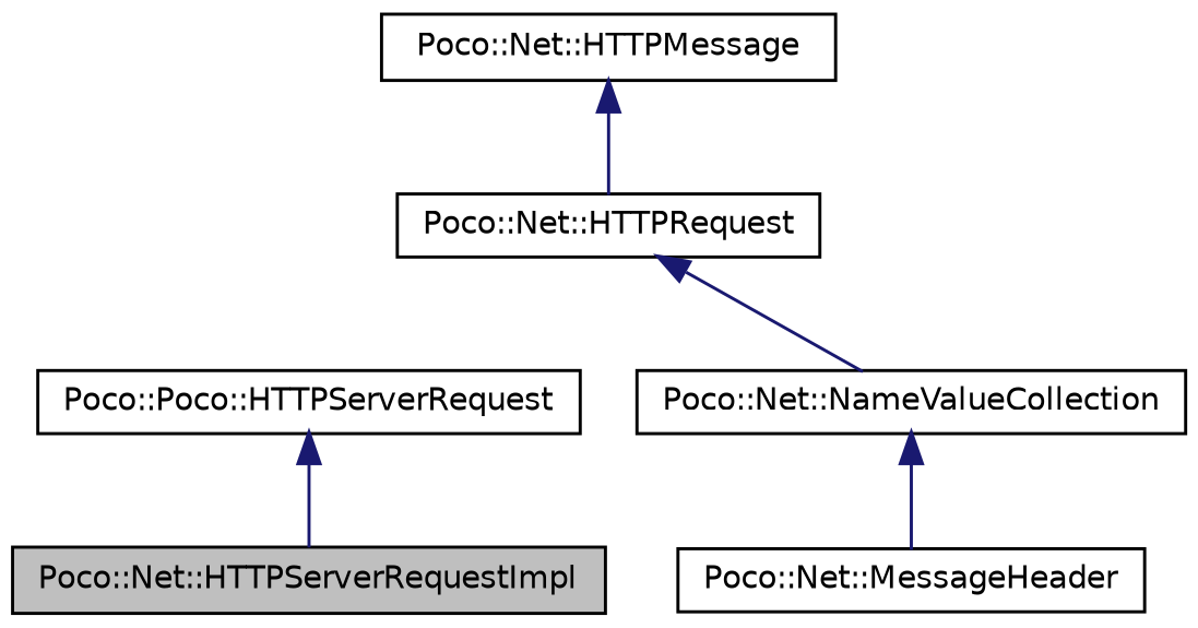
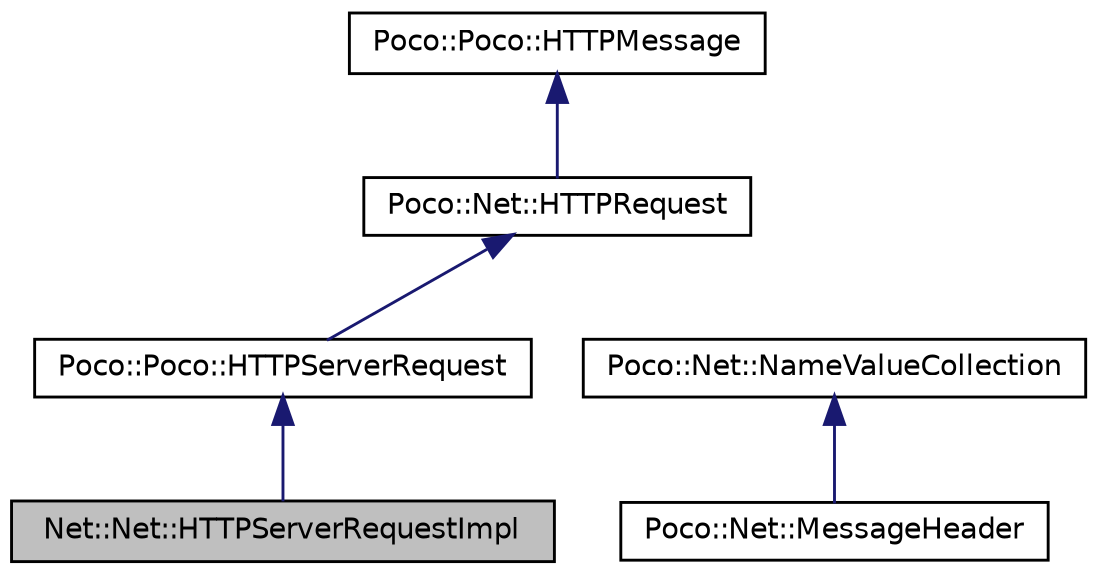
  digraph {
    node [color=black fillcolor=white fontname=Helvetica fontsize=10 shape=record style=filled]
    edge [color=midnightblue dir=back fontname=Helvetica fontsize=10 labelfontname=Helvetica labelfontsize=10 style=solid]
-   n1 [fillcolor=grey75 fontcolor=black height=0.2 label="Poco::Net::HTTPServerRequestImpl" width=0.4]
+   n1 [fillcolor=grey75 fontcolor=black height=0.2 label="Net::Net::HTTPServerRequestImpl" width=0.4]
    n2 [height=0.2 label="Poco::Poco::HTTPServerRequest" width=0.4]
    n3 [height=0.2 label="Poco::Net::HTTPRequest" width=0.4]
-   n4 [height=0.2 label="Poco::Net::HTTPMessage" width=0.4]
+   n4 [height=0.2 label="Poco::Poco::HTTPMessage" width=0.4]
    n5 [height=0.2 label="Poco::Net::MessageHeader" width=0.4]
    n6 [height=0.2 label="Poco::Net::NameValueCollection" width=0.4]
    n2 -> n1
-   n3 -> n6
+   n3 -> n2
    n4 -> n3
    n6 -> n5
  }
